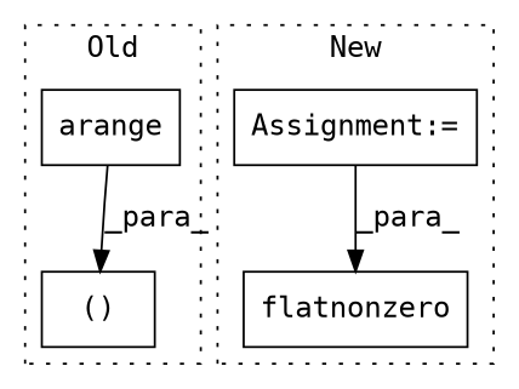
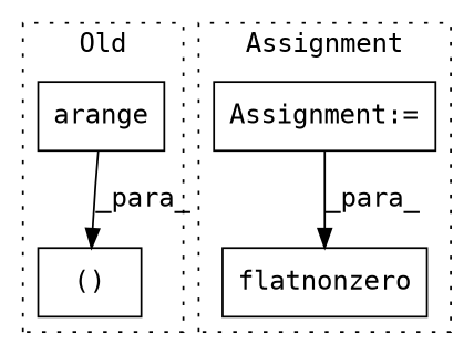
  digraph {
    fontname="DejaVu Sans Mono"
    node [a=32 fontname="DejaVu Sans Mono" shape=box]
    edge [fontname="DejaVu Sans Mono"]
    n1 [a=106 l=58 label="()" s=12524]
    n2 [l="7,1" label=arange s="12530,12543"]
    n3 [l="12,1" label=flatnonzero s="12738,12758"]
    n4 [a=7 l=1 label="Assignment:=" s=12731]
    subgraph cluster_1 {
      label=Old
      style=dotted
      n1
      n2
    }
    subgraph cluster_2 {
-     label=New
+     label=Assignment
      style=dotted
      n3
      n4
    }
    n2 -> n1 [label=_para_]
    n4 -> n3 [label=_para_]
  }
